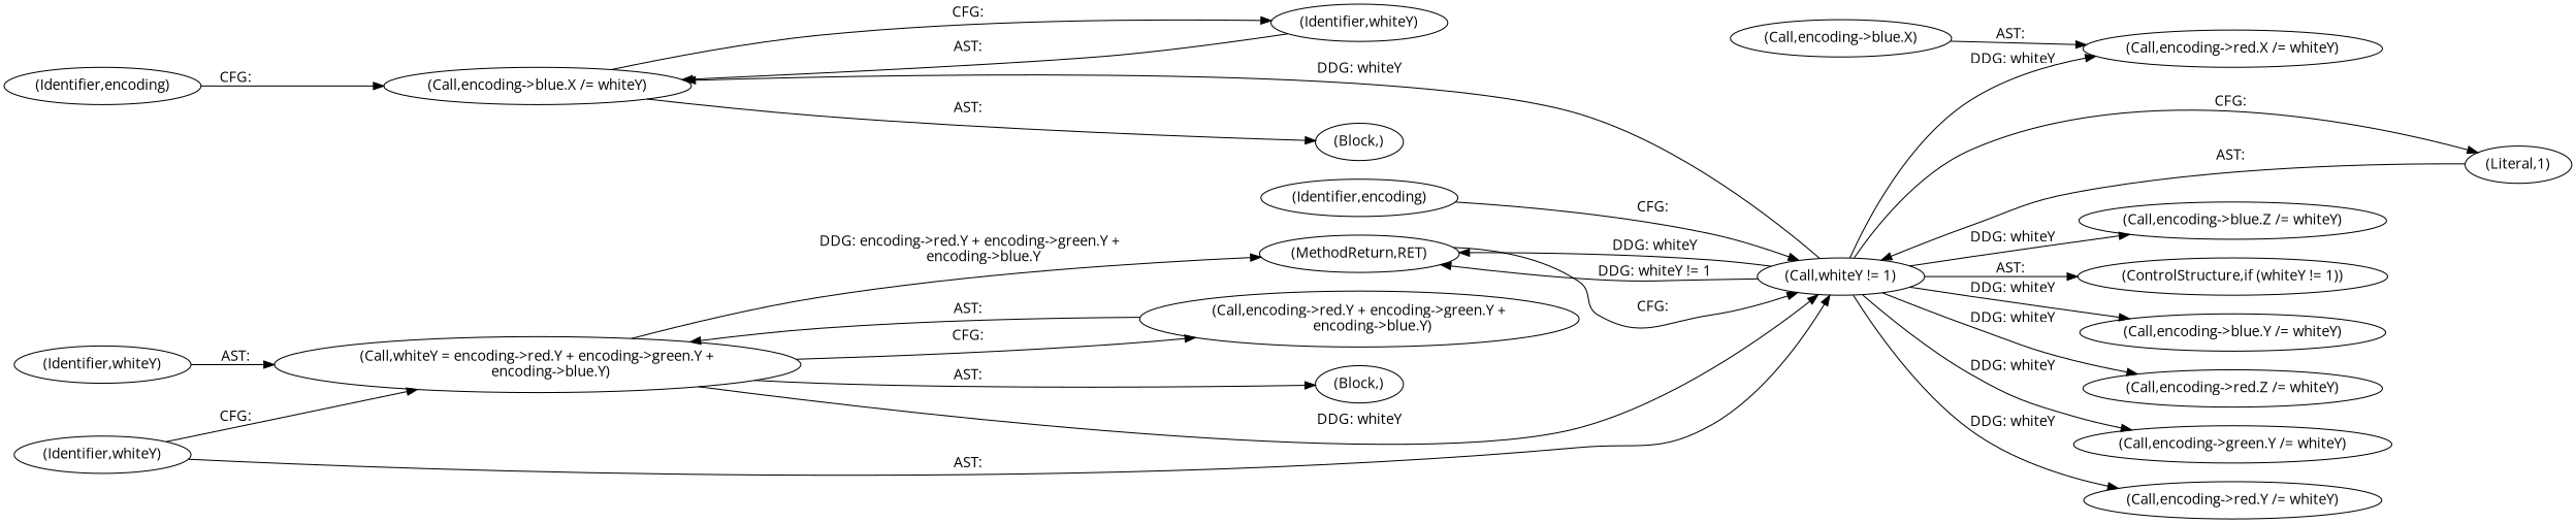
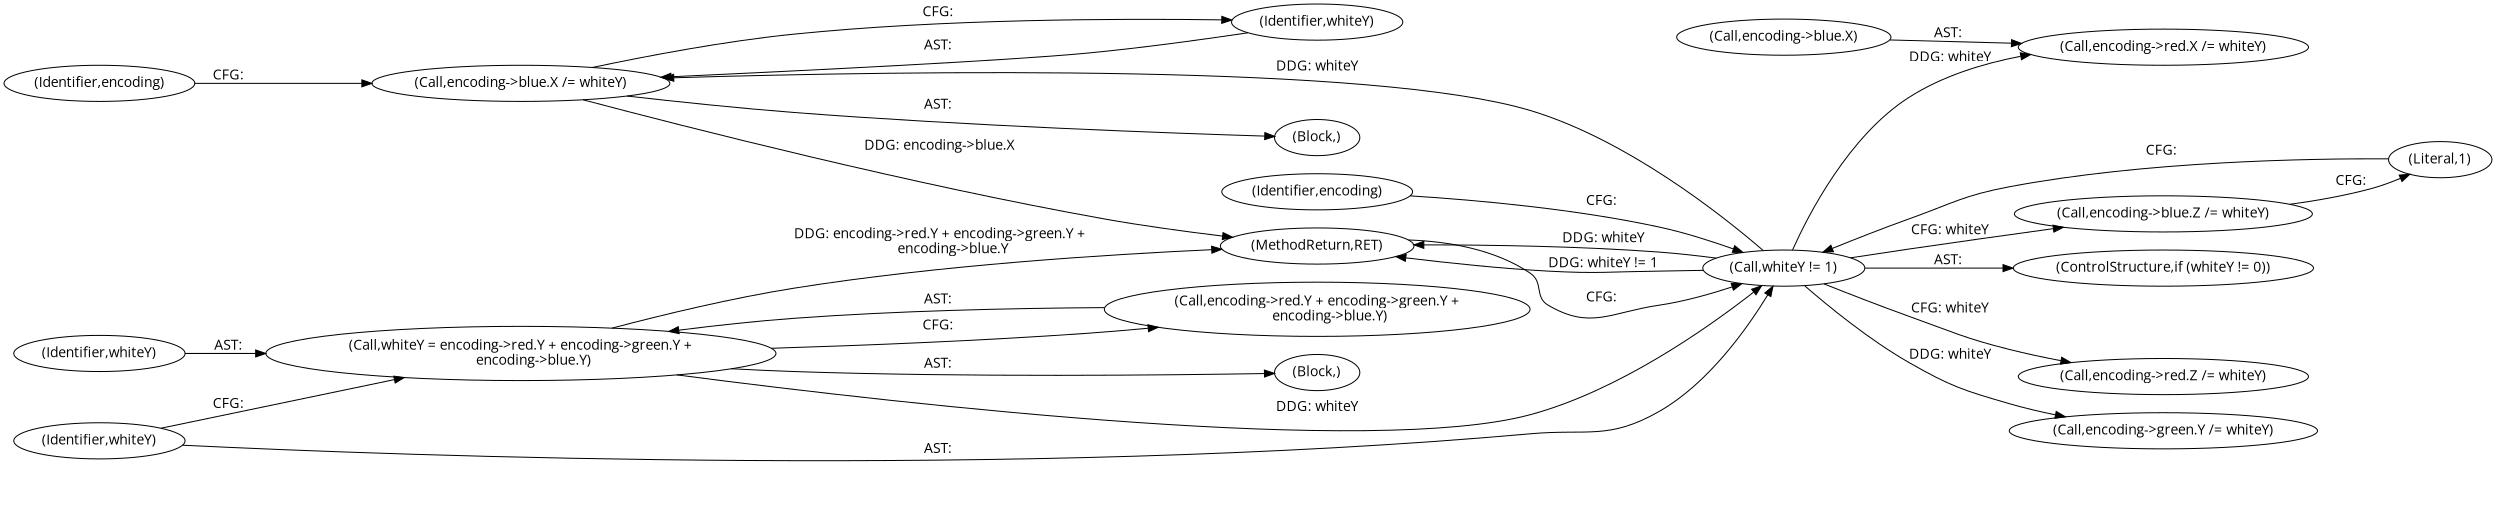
  digraph {
    fontname="Open Sans"
    rankdir=LR
    node [fontname="Open Sans"]
    edge [fontname="Open Sans"]
    n1 [label="(Call,encoding->blue.X /= whiteY)"]
    n2 [label="(MethodReturn,RET)"]
    n3 [label="(Block,)"]
    n4 [label="(Identifier,whiteY)"]
    n5 [label="(Call,whiteY != 1)"]
    n6 [label="(Literal,1)"]
    n7 [label="(Call,encoding->red.X /= whiteY)"]
-   n8 [label="(Call,encoding->blue.Y /= whiteY)"]
    n9 [label="(Call,encoding->blue.Z /= whiteY)"]
    n10 [label="(Call,encoding->red.Z /= whiteY)"]
    n11 [label="(Call,encoding->green.Y /= whiteY)"]
-   n12 [label="(Call,encoding->red.Y /= whiteY)"]
-   n13 [label="(ControlStructure,if (whiteY != 1))"]
+   n13 [label="(ControlStructure,if (whiteY != 0))"]
    n14 [label="(Call,whiteY = encoding->red.Y + encoding->green.Y +\n       encoding->blue.Y)"]
    n15 [label="(Call,encoding->red.Y + encoding->green.Y +\n       encoding->blue.Y)"]
    n16 [label="(Block,)"]
    n17 [label="(Identifier,encoding)"]
    n18 [label="(Call,encoding->blue.X)"]
    n19 [label="(Identifier,encoding)"]
    n20 [label="(Identifier,whiteY)"]
    n21 [label="(Identifier,whiteY)"]
+   n1 -> n2 [label="DDG: encoding->blue.X"]
    n1 -> n3 [label="AST: "]
    n1 -> n4 [label="CFG: "]
    n2 -> n5 [label="CFG: "]
    n4 -> n1 [label="AST: "]
    n5 -> n1 [label="DDG: whiteY"]
    n5 -> n2 [label="DDG: whiteY"]
    n5 -> n2 [label="DDG: whiteY != 1"]
-   n5 -> n6 [label="CFG: "]
+   n9 -> n6 [label="CFG: "]
    n5 -> n7 [label="DDG: whiteY"]
-   n5 -> n8 [label="DDG: whiteY"]
-   n5 -> n9 [label="DDG: whiteY"]
-   n5 -> n10 [label="DDG: whiteY"]
+   n5 -> n9 [label="CFG: whiteY"]
+   n5 -> n10 [label="CFG: whiteY"]
    n5 -> n11 [label="DDG: whiteY"]
-   n5 -> n12 [label="DDG: whiteY"]
    n5 -> n13 [label="AST: "]
-   n6 -> n5 [label="AST: "]
+   n6 -> n5 [label="CFG: "]
    n14 -> n2 [label="DDG: encoding->red.Y + encoding->green.Y +\n       encoding->blue.Y"]
    n14 -> n5 [label="DDG: whiteY"]
    n14 -> n15 [label="CFG: "]
    n14 -> n16 [label="AST: "]
    n15 -> n14 [label="AST: "]
    n17 -> n1 [label="CFG: "]
    n18 -> n7 [label="AST: "]
    n19 -> n5 [label="CFG: "]
    n20 -> n5 [label="AST: "]
    n20 -> n14 [label="CFG: "]
    n21 -> n14 [label="AST: "]
  }
